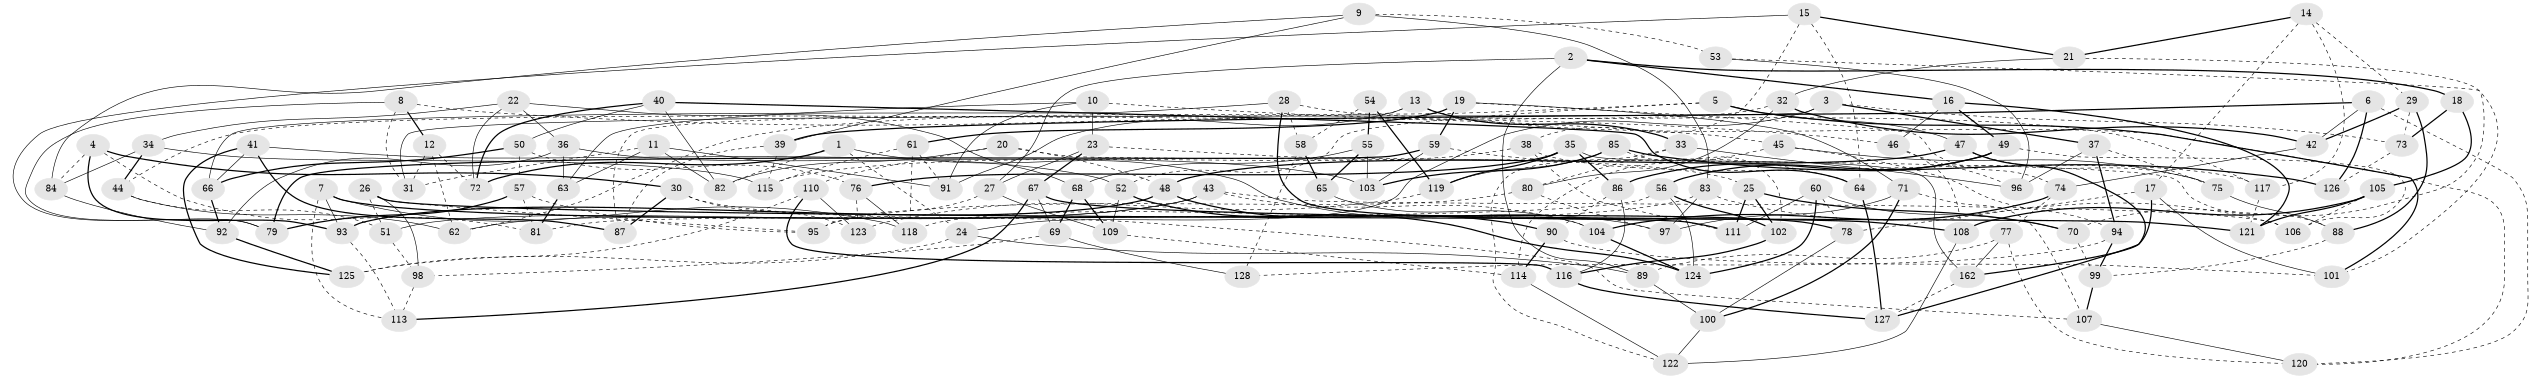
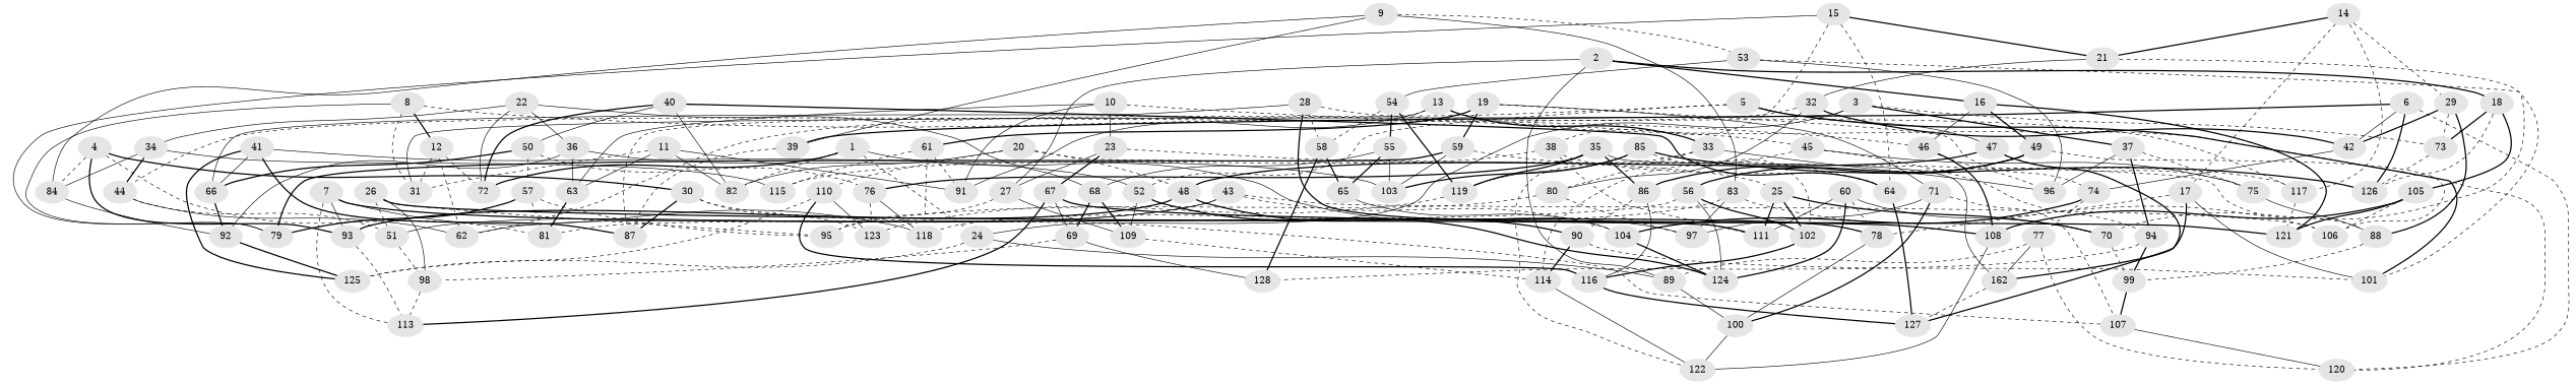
  graph {
    node [color=gray90 style=filled]
    edge [style=dashed]
    1
    24
    72
    82
    97
    89
    125
    2
    16
    18
    27
    46
    49
    121
    73
    126
    105
    95
    109
    100
    3
    31
    37
    96
    75
    94
    4
    30
    81
    84
    93
    87
    107
    123
    92
    113
    5
    47
    52
    62
    101
    48
    127
    124
    6
    39
    42
    120
    115
    74
    7
    78
    118
    8
    12
    45
    79
    114
    9
    53
    83
    54
    106
    10
    23
    63
    91
    25
    67
    108
    11
    13
    33
    80
    122
    14
    17
    21
    29
    117
    n81 [label=162]
    32
    70
    88
    15
    38
    64
    111
    86
    56
    19
    59
    61
    71
    103
    104
    77
    20
    110
    90
    99
    116
    44
    22
    34
    36
    68
    69
    102
    26
    51
    98
    28
    58
    66
    65
    128
    35
    76
    119
    40
    50
    57
    41
    43
    55
    60
    85
    1 -- 24
    1 -- 72 [style=bold]
    1 -- 82
    1 -- 97 [style=solid]
    24 -- 89 [style=solid]
    24 -- 125
    89 -- 100 [style=solid]
    2 -- 89 [style=solid]
    2 -- 16 [style=bold]
    2 -- 18 [style=bold]
    2 -- 27 [style=solid]
    16 -- 46 [style=solid]
    16 -- 49 [style=bold]
    16 -- 121 [style=bold]
    18 -- 73 [style=bold]
+   18 -- 126
    18 -- 105 [style=bold]
    27 -- 95
    27 -- 109 [style=solid]
    46 -- 96
-   46 -- 108
+   46 -- 108 [style=bold]
    49 -- 106
    49 -- 86 [style=bold]
    49 -- 56 [style=bold]
    73 -- 126
    105 -- 121 [style=bold]
    105 -- 106
    105 -- 108 [style=bold]
    109 -- 114
    100 -- 122 [style=solid]
    3 -- 24 [style=solid]
    3 -- 73
    3 -- 31 [style=solid]
    3 -- 37 [style=bold]
    37 -- 96 [style=solid]
    37 -- 75
    37 -- 94 [style=bold]
    75 -- 88 [style=solid]
    94 -- 99 [style=bold]
    94 -- 128
    4 -- 30 [style=bold]
    4 -- 81
    4 -- 84
    4 -- 93 [style=bold]
    30 -- 87 [style=bold]
    30 -- 107
    30 -- 123
    84 -- 92 [style=solid]
    93 -- 113
    107 -- 120 [style=solid]
    92 -- 125 [style=bold]
    5 -- 47 [style=solid]
    5 -- 52
    5 -- 62
    5 -- 101 [style=bold]
    47 -- 75
    47 -- 48 [style=bold]
    47 -- 127 [style=bold]
    52 -- 109 [style=solid]
    52 -- 124 [style=bold]
    48 -- 93 [style=bold]
    48 -- 90 [style=bold]
    6 -- 126 [style=bold]
    6 -- 39 [style=bold]
    6 -- 42 [style=solid]
    6 -- 120
    39 -- 87
-   39 -- 115
    42 -- 74 [style=solid]
    74 -- 104 [style=bold]
    74 -- 77
    7 -- 93 [style=solid]
    7 -- 113
    7 -- 78 [style=bold]
    7 -- 118 [style=solid]
    78 -- 100 [style=solid]
    8 -- 31
    8 -- 12 [style=bold]
    8 -- 45
    8 -- 79 [style=solid]
    12 -- 72
    12 -- 31
    12 -- 62
    45 -- 75 [style=solid]
    45 -- 94
    45 -- 114
    114 -- 122 [style=solid]
    9 -- 84 [style=solid]
    9 -- 39 [style=solid]
    9 -- 53
    9 -- 83 [style=solid]
    53 -- 96 [style=solid]
    53 -- 101
+   53 -- 54 [style=solid]
    83 -- 97 [style=solid]
    83 -- 118
    83 -- 106
    54 -- 58
    54 -- 119 [style=bold]
    54 -- 55 [style=bold]
    10 -- 46
    10 -- 23 [style=solid]
    10 -- 63 [style=solid]
    10 -- 91 [style=solid]
    23 -- 27 [style=solid]
    23 -- 25
    23 -- 67 [style=bold]
    63 -- 81 [style=bold]
    25 -- 70 [style=bold]
    25 -- 111 [style=bold]
    25 -- 102 [style=bold]
    67 -- 113 [style=bold]
    67 -- 108 [style=bold]
    67 -- 69 [style=solid]
    108 -- 122 [style=solid]
    11 -- 82 [style=solid]
    11 -- 31
    11 -- 63 [style=solid]
    11 -- 91 [style=solid]
    13 -- 87
    13 -- 120
    13 -- 91 [style=solid]
    13 -- 33 [style=bold]
    33 -- 96 [style=solid]
    33 -- 80
    33 -- 122
    80 -- 97
    80 -- 95
    14 -- 17
    14 -- 21 [style=bold]
    14 -- 29
    14 -- 117
    17 -- 101 [style=solid]
    17 -- 78
    17 -- n81 [style=bold]
    21 -- 32 [style=solid]
    21 -- 70
    29 -- 73
    29 -- 42 [style=bold]
    29 -- 88 [style=bold]
    117 -- 121
    n81 -- 127
    32 -- 42 [style=bold]
    32 -- 80 [style=solid]
    32 -- 44
    70 -- 99
    88 -- 99
    15 -- 79 [style=solid]
    15 -- 21 [style=bold]
    15 -- 38
    15 -- 64
    38 -- 115
    38 -- 117
    38 -- 111
    64 -- 127 [style=bold]
    86 -- 90
    86 -- 116 [style=solid]
    56 -- 81
    56 -- 124 [style=solid]
    56 -- 102 [style=bold]
    19 -- 74
    19 -- 59 [style=bold]
    19 -- 61 [style=bold]
    19 -- 71 [style=solid]
    59 -- 79 [style=bold]
    59 -- 64
    59 -- 103 [style=solid]
    61 -- 115
    61 -- 118
    61 -- 91
    71 -- 97 [style=solid]
    71 -- 100 [style=bold]
    71 -- 107
    104 -- 124 [style=bold]
    77 -- 89
    77 -- 120
    77 -- n81 [style=solid]
    20 -- 82 [style=solid]
    20 -- 48
    20 -- 88
    20 -- 110
    110 -- 125
    110 -- 123 [style=solid]
    110 -- 116 [style=bold]
    90 -- 101
    90 -- 114 [style=bold]
    99 -- 107 [style=bold]
    116 -- 127 [style=bold]
    44 -- 62 [style=solid]
    44 -- 51
    22 -- 72 [style=solid]
    22 -- 34 [style=solid]
    22 -- 36 [style=solid]
    22 -- 68 [style=solid]
    34 -- 84 [style=solid]
    34 -- 115 [style=solid]
    34 -- 44 [style=bold]
    36 -- 92 [style=solid]
    36 -- 63 [style=solid]
    36 -- 103 [style=solid]
    68 -- 109 [style=bold]
    68 -- 69 [style=bold]
    69 -- 98
    69 -- 128 [style=solid]
    102 -- 116 [style=bold]
    26 -- 121 [style=bold]
    26 -- 95
    26 -- 51
    26 -- 98 [style=solid]
    51 -- 98
    98 -- 113
    28 -- 117
    28 -- 111 [style=bold]
    28 -- 58
    28 -- 66 [style=solid]
    58 -- 65 [style=bold]
-   58 -- 128
+   58 -- 128 [style=bold]
    66 -- 92 [style=bold]
    65 -- 104 [style=solid]
    35 -- n81 [style=solid]
    35 -- 86 [style=bold]
    35 -- 76 [style=bold]
    35 -- 119 [style=bold]
    76 -- 123
    76 -- 118 [style=solid]
    119 -- 123
    40 -- 72 [style=bold]
    40 -- 82 [style=solid]
    40 -- 64 [style=bold]
    40 -- 50 [style=solid]
    50 -- 66 [style=bold]
    50 -- 76
    50 -- 57
    57 -- 95
    57 -- 81
    57 -- 79 [style=bold]
    41 -- 125 [style=bold]
    41 -- 87 [style=bold]
    41 -- 52 [style=solid]
    41 -- 66 [style=solid]
    43 -- 62 [style=solid]
    43 -- 106
    43 -- 104
    43 -- 51 [style=solid]
    55 -- 103 [style=solid]
    55 -- 68 [style=solid]
    55 -- 65 [style=bold]
    60 -- 124 [style=bold]
    60 -- 78
    60 -- 70 [style=solid]
    60 -- 111 [style=solid]
    85 -- 126 [style=bold]
    85 -- 103 [style=bold]
    85 -- 102
    85 -- 119 [style=solid]
  }
